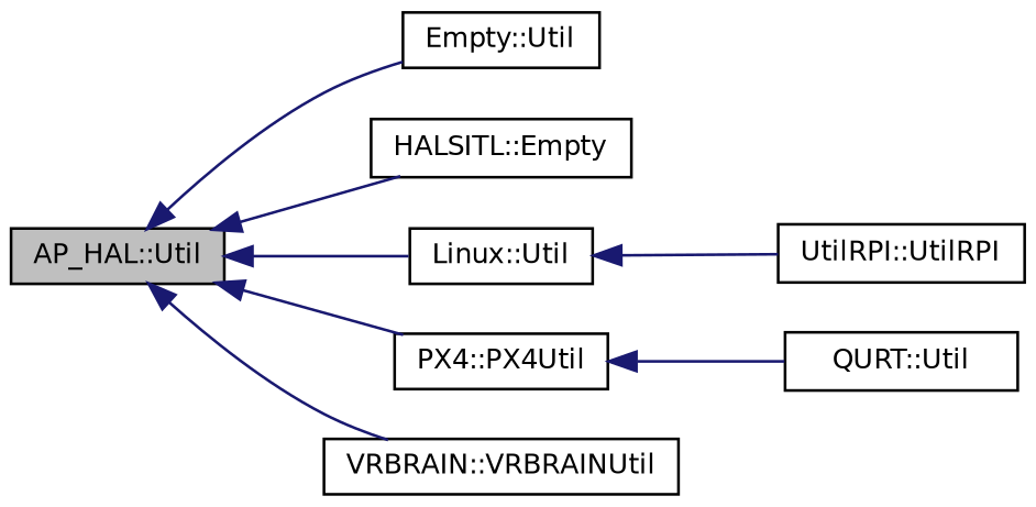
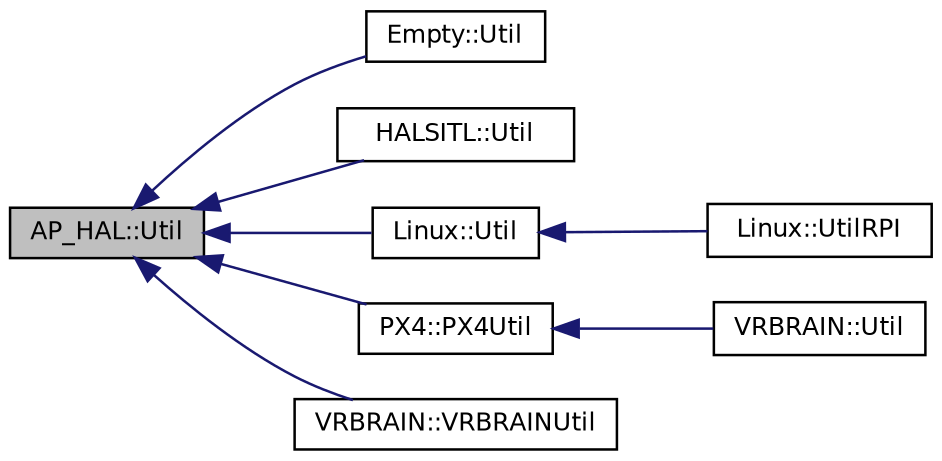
  digraph {
    rankdir=LR
    node [color=black fillcolor=white fontname=Helvetica fontsize=10 shape=record style=filled]
    edge [color=midnightblue dir=back fontname=Helvetica fontsize=10 labelfontname=Helvetica labelfontsize=10 style=solid]
    n1 [fillcolor=grey75 fontcolor=black height=0.2 label="AP_HAL::Util" width=0.4]
    n2 [height=0.2 label="Empty::Util" width=0.4]
-   n3 [height=0.2 label="HALSITL::Empty" width=0.4]
+   n3 [height=0.2 label="HALSITL::Util" width=0.4]
    n4 [height=0.2 label="Linux::Util" width=0.4]
    n5 [height=0.2 label="PX4::PX4Util" width=0.4]
    n6 [height=0.2 label="VRBRAIN::VRBRAINUtil" width=0.4]
-   n7 [height=0.2 label="UtilRPI::UtilRPI" width=0.4]
-   n8 [height=0.2 label="QURT::Util" width=0.4]
+   n7 [height=0.2 label="Linux::UtilRPI" width=0.4]
+   n8 [height=0.2 label="VRBRAIN::Util" width=0.4]
    n1 -> n2
    n1 -> n3
    n1 -> n4
    n1 -> n5
    n1 -> n6
    n4 -> n7
    n5 -> n8
  }
